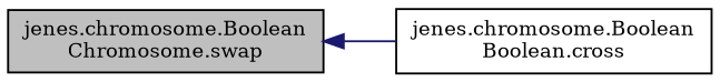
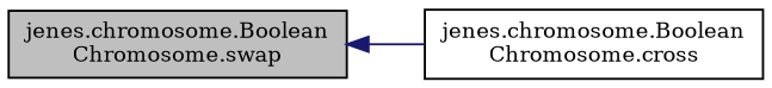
  digraph {
    rankdir=LR
    fontname="DejaVu Serif"
    node [color=black fontname="DejaVu Serif" fontsize=10 shape=record style=filled]
    n1 [fillcolor=grey75 fontcolor=black height=0.2 label="jenes.chromosome.Boolean\lChromosome.swap" width=0.4]
-   n2 [fillcolor=white height=0.2 label="jenes.chromosome.Boolean\lBoolean.cross" width=0.4]
+   n2 [fillcolor=white height=0.2 label="jenes.chromosome.Boolean\lChromosome.cross" width=0.4]
    n1 -> n2 [color=midnightblue dir=back fontname="DejaVu Serif" fontsize=10 labelfontname=Helvetica labelfontsize=10 style=solid]
  }
